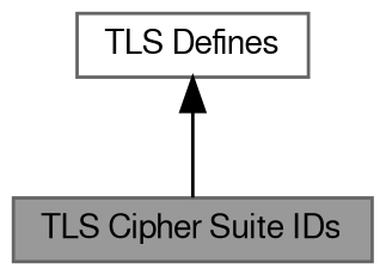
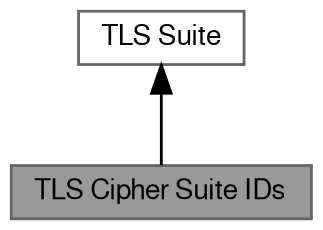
  digraph {
    rankdir=TB
    node [fontname=FreeSans fontsize=10 shape=box style=filled]
    n1 [color=gray40 fillcolor=grey60 fontcolor=black height=0.2 label="TLS Cipher Suite IDs" width=0.4]
-   n2 [color=grey40 fillcolor=white height=0.2 label="TLS Defines" width=0.4]
+   n2 [color=grey40 fillcolor=white height=0.2 label="TLS Suite" width=0.4]
    n2 -> n1 [dir=back fontname=FreeSans fontsize=10 labelfontname=FreeSans labelfontsize=10 shape=plaintext style=solid]
  }
